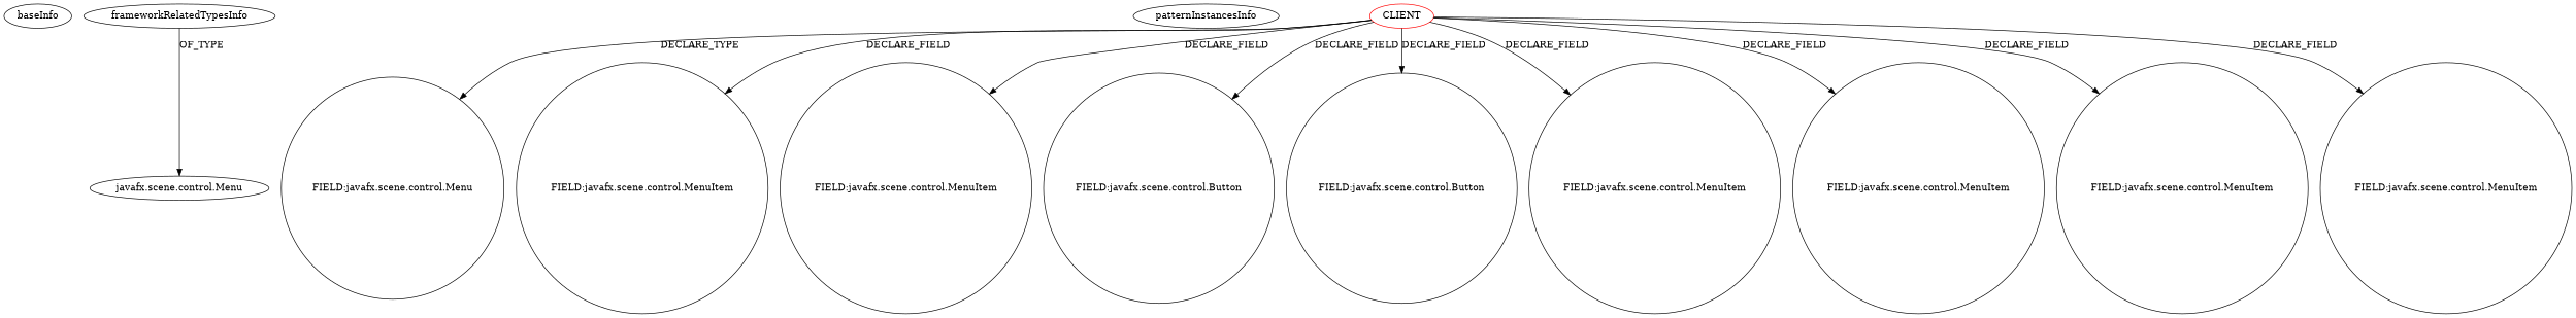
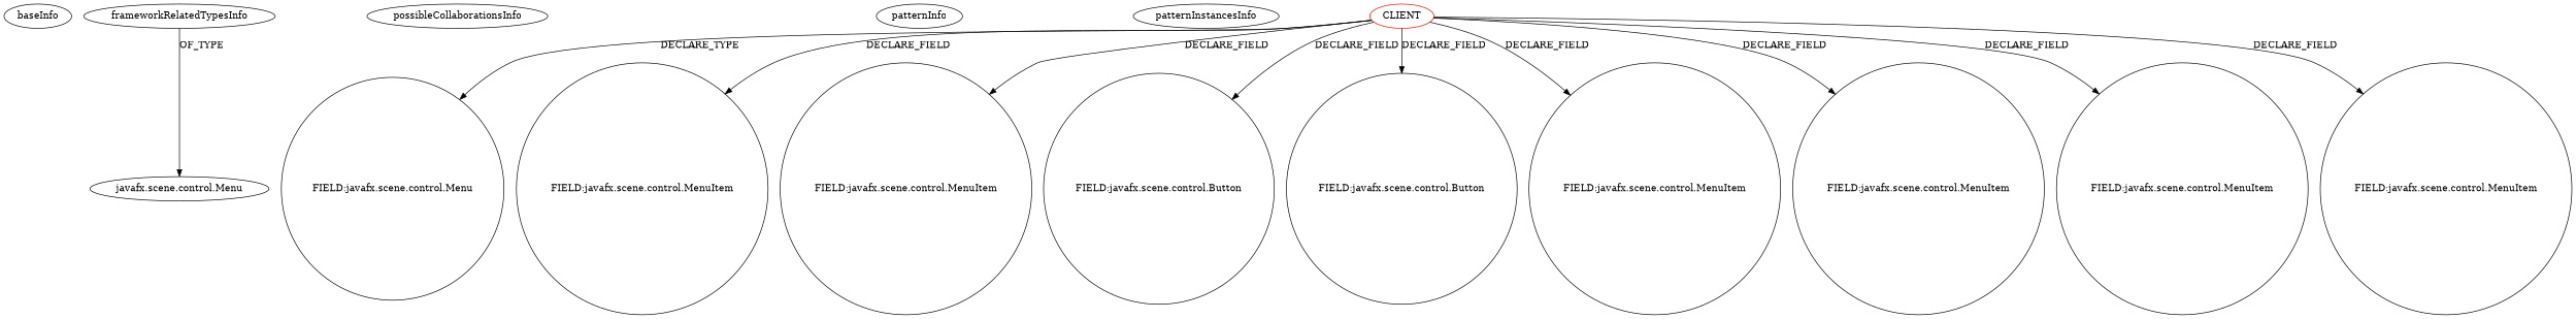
  digraph {
    node [isFrameworkType=false vertexType=FIELD_DECLARATION shape=circle]
    baseInfo [category=pattern graphId=2169 isAnonymous=false possibleRelation=false isFrameworkType="" vertexType="" shape=""]
    frameworkRelatedTypesInfo [isFrameworkType="" vertexType="" shape=""]
    n3 [label="javafx.scene.control.Menu" vertexType=FRAMEWORK_CLASS_TYPE shape=""]
+   possibleCollaborationsInfo [isFrameworkType="" vertexType="" shape=""]
+   patternInfo [frequency=2.0 patternRootClient=0 isFrameworkType="" vertexType="" shape=""]
    patternInstancesInfo [0="zvakanaka-bitbit~/zvakanaka-bitbit/bitbit-master/src/bitbit/BitBit.java~BitBit~4923" 1="tarchan-ClipFX~/tarchan-ClipFX/ClipFX-master/src/com/mac/tarchan/clipfx/ClipFXController.java~ClipFXController~4467" isFrameworkType="" vertexType="" shape=""]
    n7 [label="FIELD:javafx.scene.control.Menu"]
    n8 [color=red label=CLIENT vertexType=ROOT_CLIENT_CLASS_DECLARATION shape=""]
    n9 [label="FIELD:javafx.scene.control.MenuItem"]
    n10 [label="FIELD:javafx.scene.control.MenuItem"]
    n11 [label="FIELD:javafx.scene.control.Button"]
    n12 [label="FIELD:javafx.scene.control.Button"]
    n13 [label="FIELD:javafx.scene.control.MenuItem"]
    n14 [label="FIELD:javafx.scene.control.MenuItem"]
    n15 [label="FIELD:javafx.scene.control.MenuItem"]
    n16 [label="FIELD:javafx.scene.control.MenuItem"]
    frameworkRelatedTypesInfo -> n3 [label=OF_TYPE]
    n8 -> n7 [label=DECLARE_TYPE]
    n8 -> n9 [label=DECLARE_FIELD]
    n8 -> n10 [label=DECLARE_FIELD]
    n8 -> n11 [label=DECLARE_FIELD]
    n8 -> n12 [label=DECLARE_FIELD]
    n8 -> n13 [label=DECLARE_FIELD]
    n8 -> n14 [label=DECLARE_FIELD]
    n8 -> n15 [label=DECLARE_FIELD]
    n8 -> n16 [label=DECLARE_FIELD]
  }
